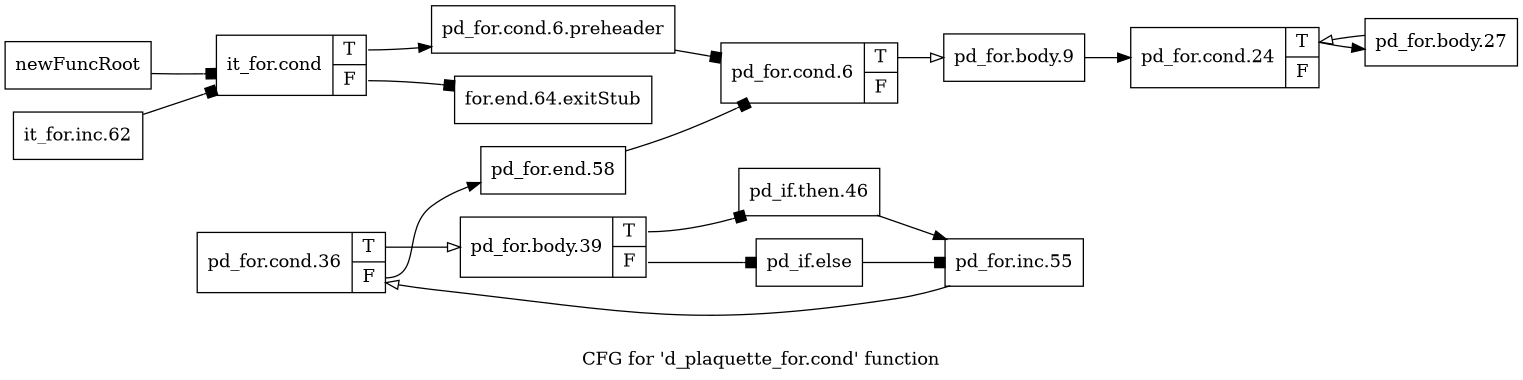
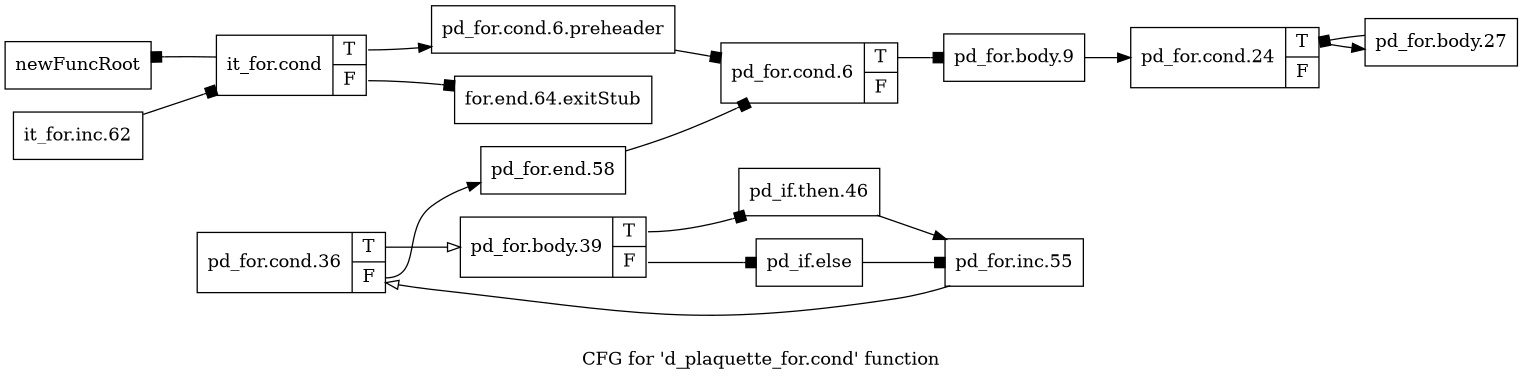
  digraph {
    label="CFG for 'd_plaquette_for.cond' function"
    rankdir=LR
    node [shape=record]
    edge [arrowhead=box]
    n1 [label="{newFuncRoot}"]
    n2 [label="{it_for.cond|{<s0>T|<s1>F}}"]
    n3 [label="{for.end.64.exitStub}"]
    n4 [label="{pd_for.cond.6.preheader}"]
    n5 [label="{pd_for.cond.6|{<s0>T|<s1>F}}"]
    n6 [label="{pd_for.body.9}"]
    n7 [label="{pd_for.cond.24|{<s0>T|<s1>F}}"]
    n8 [label="{it_for.inc.62}"]
    n9 [label="{pd_for.body.27}"]
    n10 [label="{pd_for.cond.36|{<s0>T|<s1>F}}"]
    n11 [label="{pd_for.body.39|{<s0>T|<s1>F}}"]
    n12 [label="{pd_for.end.58}"]
    n13 [label="{pd_if.then.46}"]
    n14 [label="{pd_if.else}"]
    n15 [label="{pd_for.inc.55}"]
-   n1 -> n2
+   n2 -> n1
    n2 -> n3 [tailport=s1]
    n2 -> n4 [arrowhead=normal tailport=s0]
    n4 -> n5
-   n5 -> n6 [arrowhead=onormal tailport=s0]
+   n5 -> n6 [tailport=s0]
    n6 -> n7 [arrowhead=normal]
    n7 -> n9 [arrowhead=normal tailport=s0]
    n8 -> n2
-   n9 -> n7 [arrowhead=onormal]
+   n9 -> n7
    n10 -> n11 [arrowhead=onormal tailport=s0]
    n10 -> n12 [arrowhead=normal tailport=s1]
    n11 -> n13 [tailport=s0]
    n11 -> n14 [tailport=s1]
    n12 -> n5
    n13 -> n15 [arrowhead=normal]
    n14 -> n15
    n15 -> n10 [arrowhead=onormal]
  }
